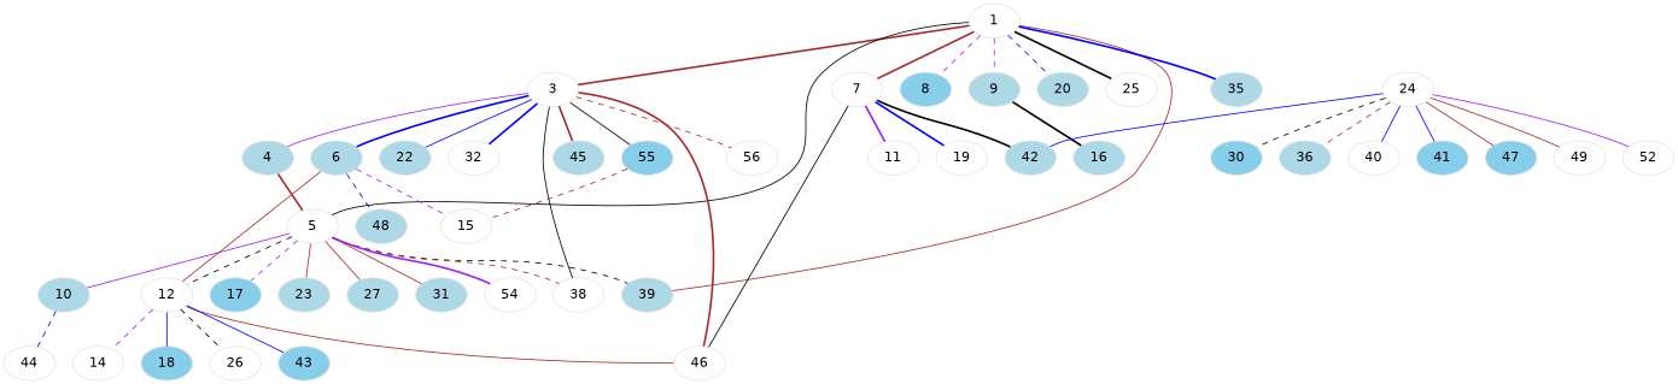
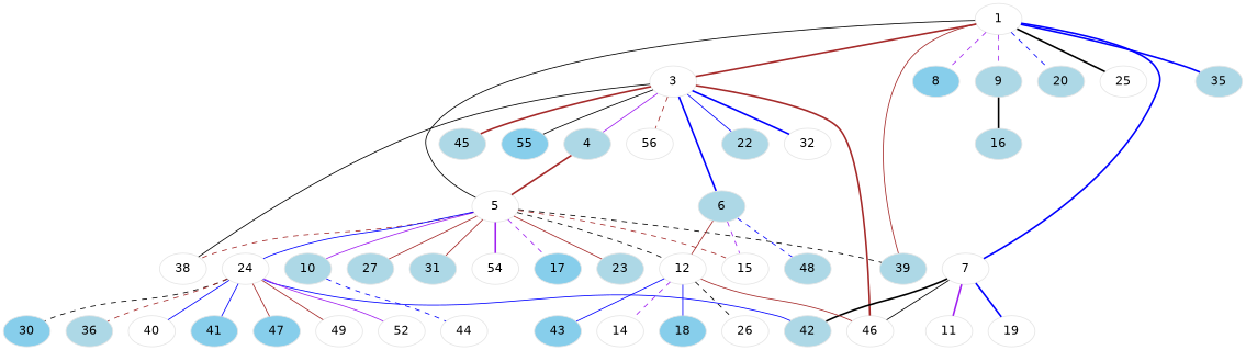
  graph {
    fontname="DejaVu Sans"
    node [color=gray90 fillcolor=white fontname="DejaVu Sans" style=filled]
    edge [color=brown fontname="DejaVu Sans" style=solid]
    1 [super="+2"]
    3 [super="+53"]
    5 [super="+13"]
    7 [super="+51"]
    8 [fillcolor=skyblue super="+28"]
    9 [fillcolor=lightblue]
    20 [fillcolor=lightblue]
    25
    n9 [fillcolor=lightblue label=39 super="+37"]
    35 [fillcolor=lightblue]
    4 [fillcolor=lightblue]
    6 [fillcolor=lightblue super="+50"]
    22 [fillcolor=lightblue]
    32
    38
    45 [fillcolor=lightblue]
    46
    55 [fillcolor=skyblue]
    56
    10 [fillcolor=lightblue super="+33"]
    12 [super="+21"]
    15 [super="+29"]
    17 [fillcolor=skyblue]
    23 [fillcolor=lightblue]
    24 [super="+39"]
    27 [fillcolor=lightblue]
    31 [fillcolor=lightblue]
    54
    11
    19
    42 [fillcolor=lightblue]
    16 [fillcolor=lightblue]
    48 [fillcolor=lightblue]
    44
    14
    18 [fillcolor=skyblue]
    26
    43 [fillcolor=skyblue]
    30 [fillcolor=skyblue]
    36 [fillcolor=lightblue]
    40
    41 [fillcolor=skyblue]
    47 [fillcolor=skyblue]
    49
    52
    1 -- 3 [style=bold]
    1 -- 5 [color=black]
-   1 -- 7 [style=bold]
+   1 -- 7 [color=blue style=bold]
    1 -- 8 [color=purple style=dashed]
    1 -- 9 [color=purple style=dashed]
    1 -- 20 [color=blue style=dashed]
    1 -- 25 [color=black style=bold]
    1 -- n9
    1 -- 35 [color=blue style=bold]
    3 -- 4 [color=purple]
    3 -- 6 [color=blue style=bold]
    3 -- 22 [color=blue]
    3 -- 32 [color=blue style=bold]
    3 -- 38 [color=black]
    3 -- 45 [style=bold]
    3 -- 46 [style=bold]
    3 -- 55 [color=black]
    3 -- 56 [style=dashed]
    5 -- n9 [color=black style=dashed]
    5 -- 38 [style=dashed]
    5 -- 10 [color=purple]
    5 -- 12 [color=black style=dashed]
-   55 -- 15 [style=dashed]
+   5 -- 15 [style=dashed]
    5 -- 17 [color=purple style=dashed]
    5 -- 23
+   5 -- 24 [color=blue]
    5 -- 27
    5 -- 31
    5 -- 54 [color=purple style=bold]
    7 -- 46 [color=black]
    7 -- 11 [color=purple style=bold]
    7 -- 19 [color=blue style=bold]
    7 -- 42 [color=black style=bold]
    9 -- 16 [color=black style=bold]
    4 -- 5 [style=bold]
    6 -- 12
    6 -- 15 [color=purple style=dashed]
    6 -- 48 [color=blue style=dashed]
    10 -- 44 [color=blue style=dashed]
    12 -- 46
    12 -- 14 [color=purple style=dashed]
    12 -- 18 [color=blue]
    12 -- 26 [color=black style=dashed]
    12 -- 43 [color=blue]
    24 -- 42 [color=blue]
    24 -- 30 [color=black style=dashed]
    24 -- 36 [style=dashed]
    24 -- 40 [color=blue]
    24 -- 41 [color=blue]
    24 -- 47
    24 -- 49
    24 -- 52 [color=purple]
  }
